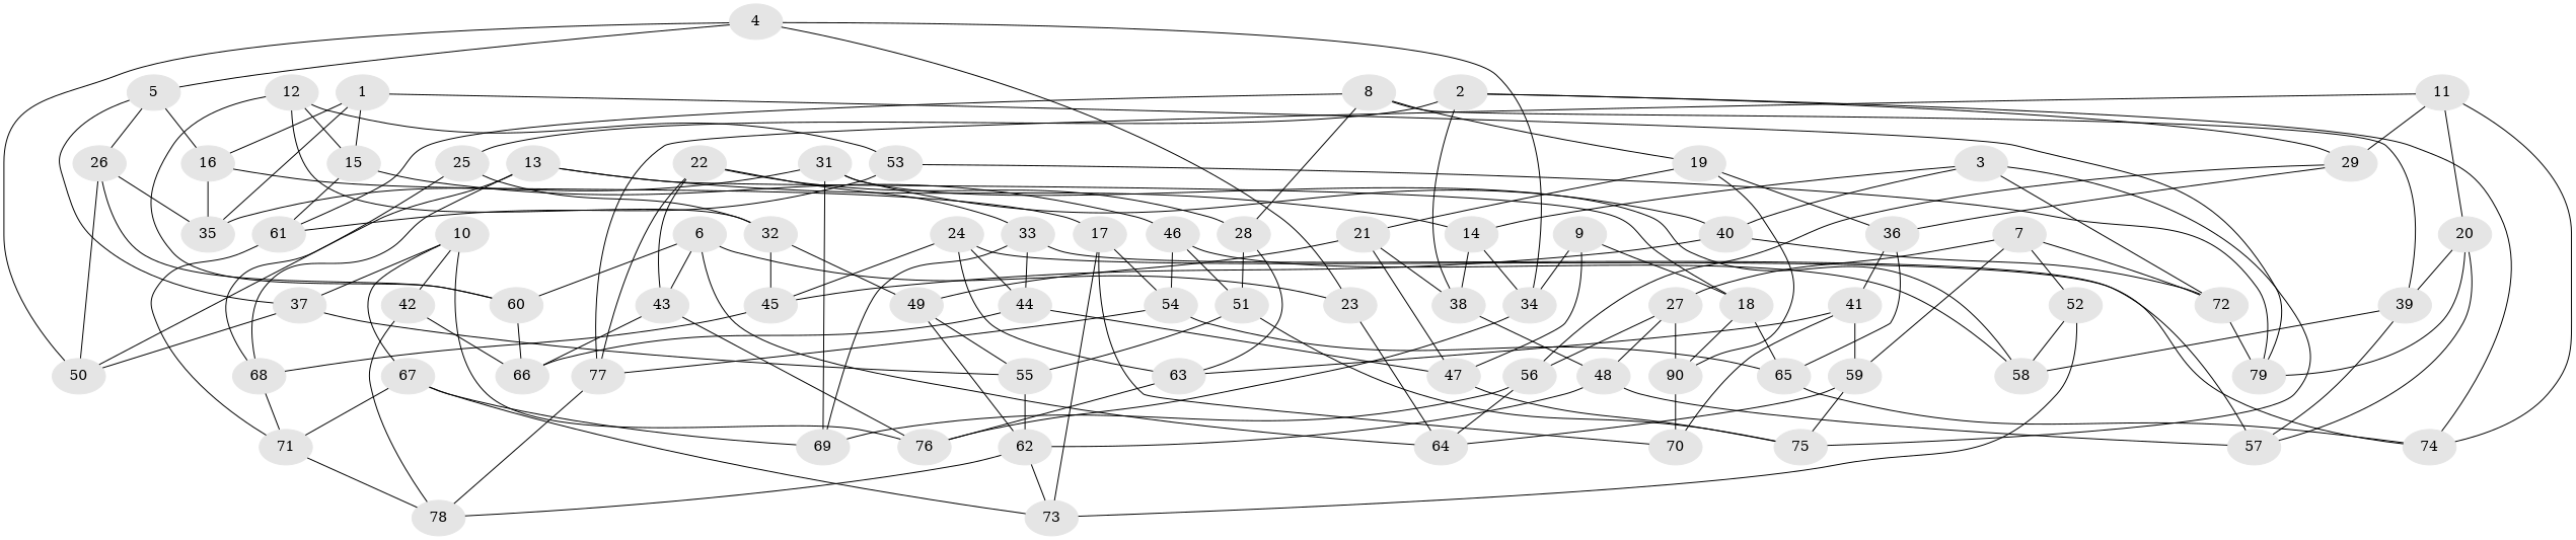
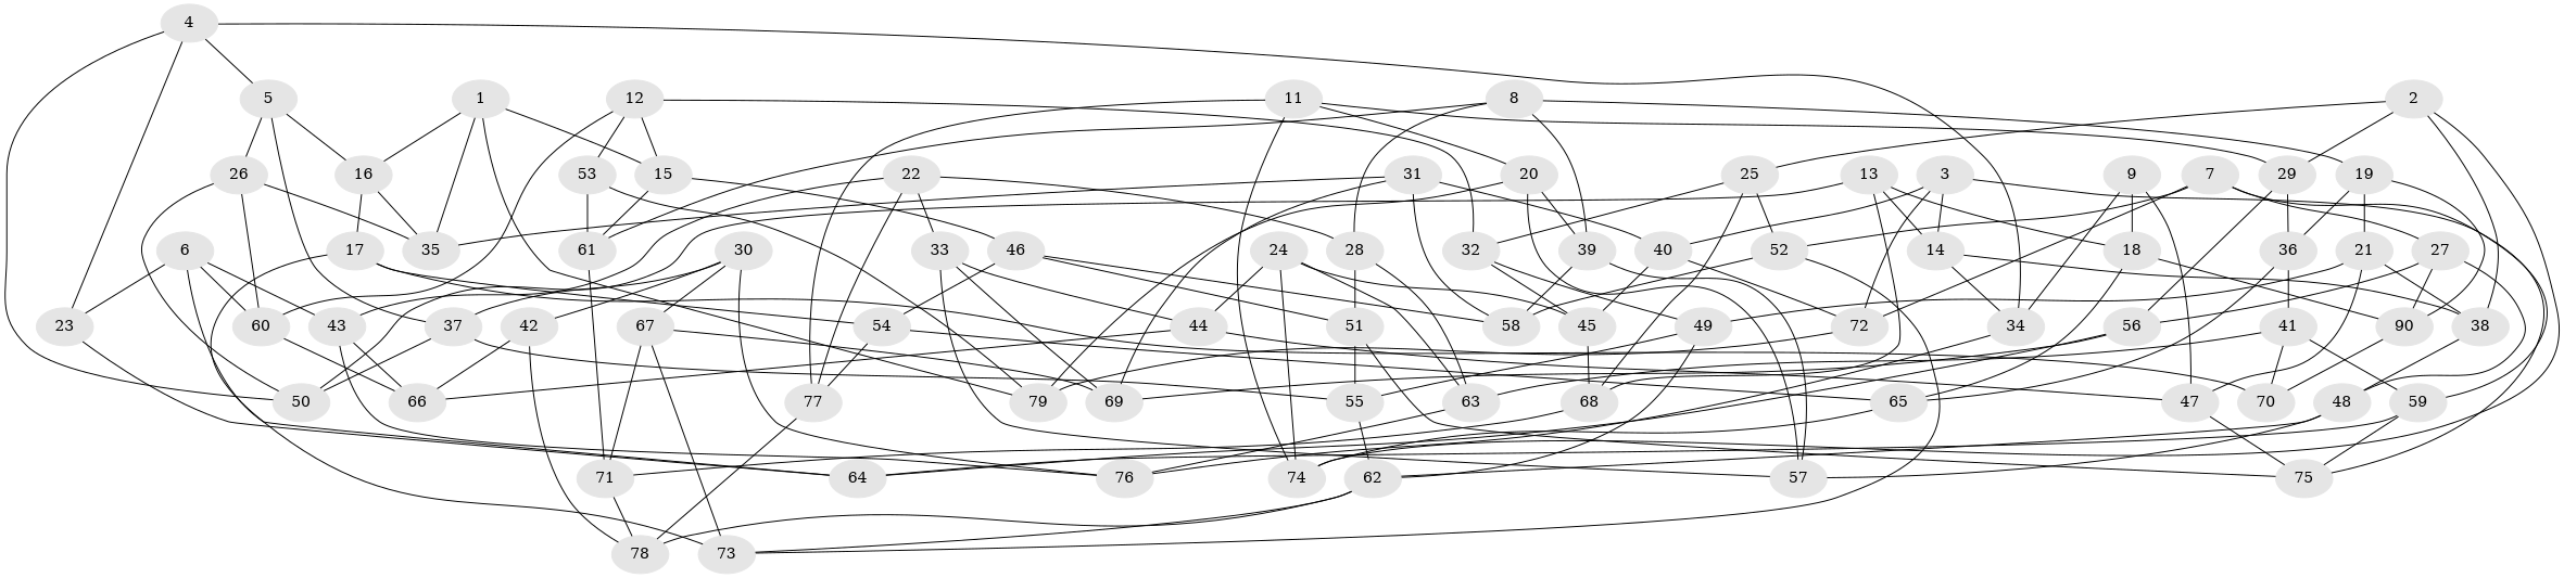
  graph {
    node [color=gray90 style=filled]
    1
    15
    16
    35
    79
    61
    46
    17
    2
    25
    29
    38
    74
    52
    32
    68
    36
    56
    48
    3
    14
    40
    72
    75
    34
    45
    4
    5
    23
    50
    26
    37
    64
    76
    60
    55
    6
    43
    66
    7
    27
    59
    n43 [label=90]
    73
    58
    8
    19
    28
    39
    21
    63
    51
    57
    71
    9
    18
    47
    65
-   10
+   10 [label=30]
    42
    67
    78
    69
    11
    20
    77
    12
    53
    49
    13
    54
    70
    41
    62
    22
    33
    44
    24
    31
    1 -- 15
    1 -- 16
    1 -- 35
    1 -- 79
    15 -- 61
    15 -- 46
    16 -- 35
    16 -- 17
    61 -- 71
    46 -- 58
    46 -- 51
    46 -- 54
    17 -- 73
    17 -- 54
    17 -- 70
    2 -- 25
    2 -- 29
    2 -- 38
    2 -- 74
+   25 -- 52
    25 -- 32
    25 -- 68
    29 -- 36
    29 -- 56
    38 -- 48
    52 -- 73
    52 -- 58
    32 -- 45
    32 -- 49
    68 -- 71
    36 -- 65
    36 -- 41
    56 -- 64
    56 -- 69
    48 -- 57
    48 -- 62
    3 -- 14
    3 -- 40
    3 -- 72
    3 -- 75
    14 -- 38
    14 -- 34
    40 -- 72
    40 -- 45
    72 -- 79
    34 -- 76
    45 -- 68
    4 -- 34
    4 -- 5
    4 -- 23
    4 -- 50
    5 -- 16
    5 -- 26
    5 -- 37
    23 -- 64
    26 -- 35
    26 -- 50
    26 -- 60
    37 -- 50
    37 -- 55
    60 -- 66
    55 -- 62
    6 -- 23
    6 -- 64
    6 -- 60
    6 -- 43
    43 -- 76
    43 -- 66
    7 -- 52
    7 -- 72
    7 -- 27
    7 -- 59
    27 -- 56
    27 -- 48
    27 -- n43
    59 -- 75
    59 -- 64
    n43 -- 70
    8 -- 61
    8 -- 19
    8 -- 28
    8 -- 39
    19 -- 36
    19 -- n43
    19 -- 21
    28 -- 63
    28 -- 51
    39 -- 58
    39 -- 57
    21 -- 38
    21 -- 47
    21 -- 49
    63 -- 76
    51 -- 75
    51 -- 55
    71 -- 78
    9 -- 34
    9 -- 18
    9 -- 47
    18 -- n43
    18 -- 65
    47 -- 75
    65 -- 74
    10 -- 37
    10 -- 76
    10 -- 42
    10 -- 67
    42 -- 66
    42 -- 78
    67 -- 73
    67 -- 71
    67 -- 69
    11 -- 29
    11 -- 74
    11 -- 20
    11 -- 77
    20 -- 79
    20 -- 39
    20 -- 57
    77 -- 78
    12 -- 15
    12 -- 32
    12 -- 60
    12 -- 53
    53 -- 79
    53 -- 61
    49 -- 55
    49 -- 62
    13 -- 68
    13 -- 14
    13 -- 50
    13 -- 18
    54 -- 65
    54 -- 77
    41 -- 59
    41 -- 63
    41 -- 70
    62 -- 73
    62 -- 78
    22 -- 43
    22 -- 28
    22 -- 77
    22 -- 33
    33 -- 57
    33 -- 69
    33 -- 44
    44 -- 66
    44 -- 47
    24 -- 74
    24 -- 45
    24 -- 63
    24 -- 44
    31 -- 35
    31 -- 40
    31 -- 58
    31 -- 69
  }
